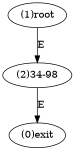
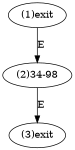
  digraph {
-   n1 [label="(1)root"]
+   n1 [label="(1)exit"]
    n2 [label="(2)34-98"]
-   n3 [label="(0)exit"]
+   n3 [label="(3)exit"]
    n1 -> n2 [label=E]
    n2 -> n3 [label=E]
  }
